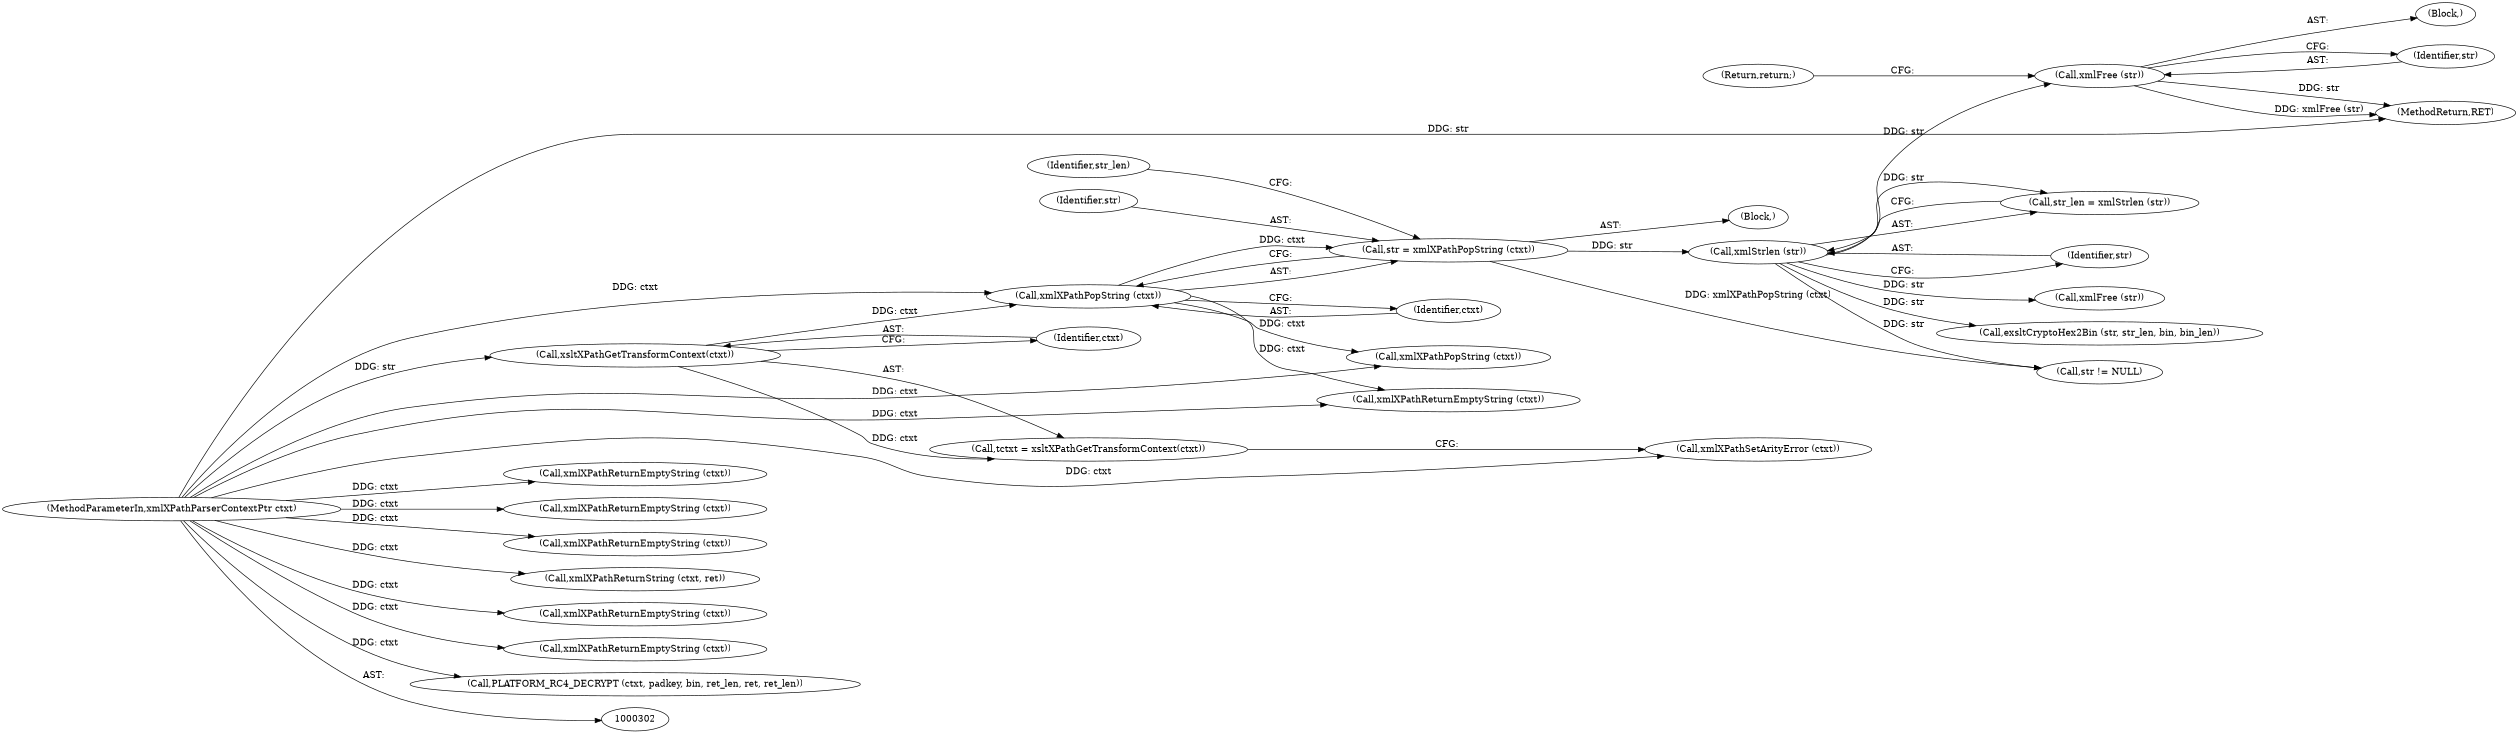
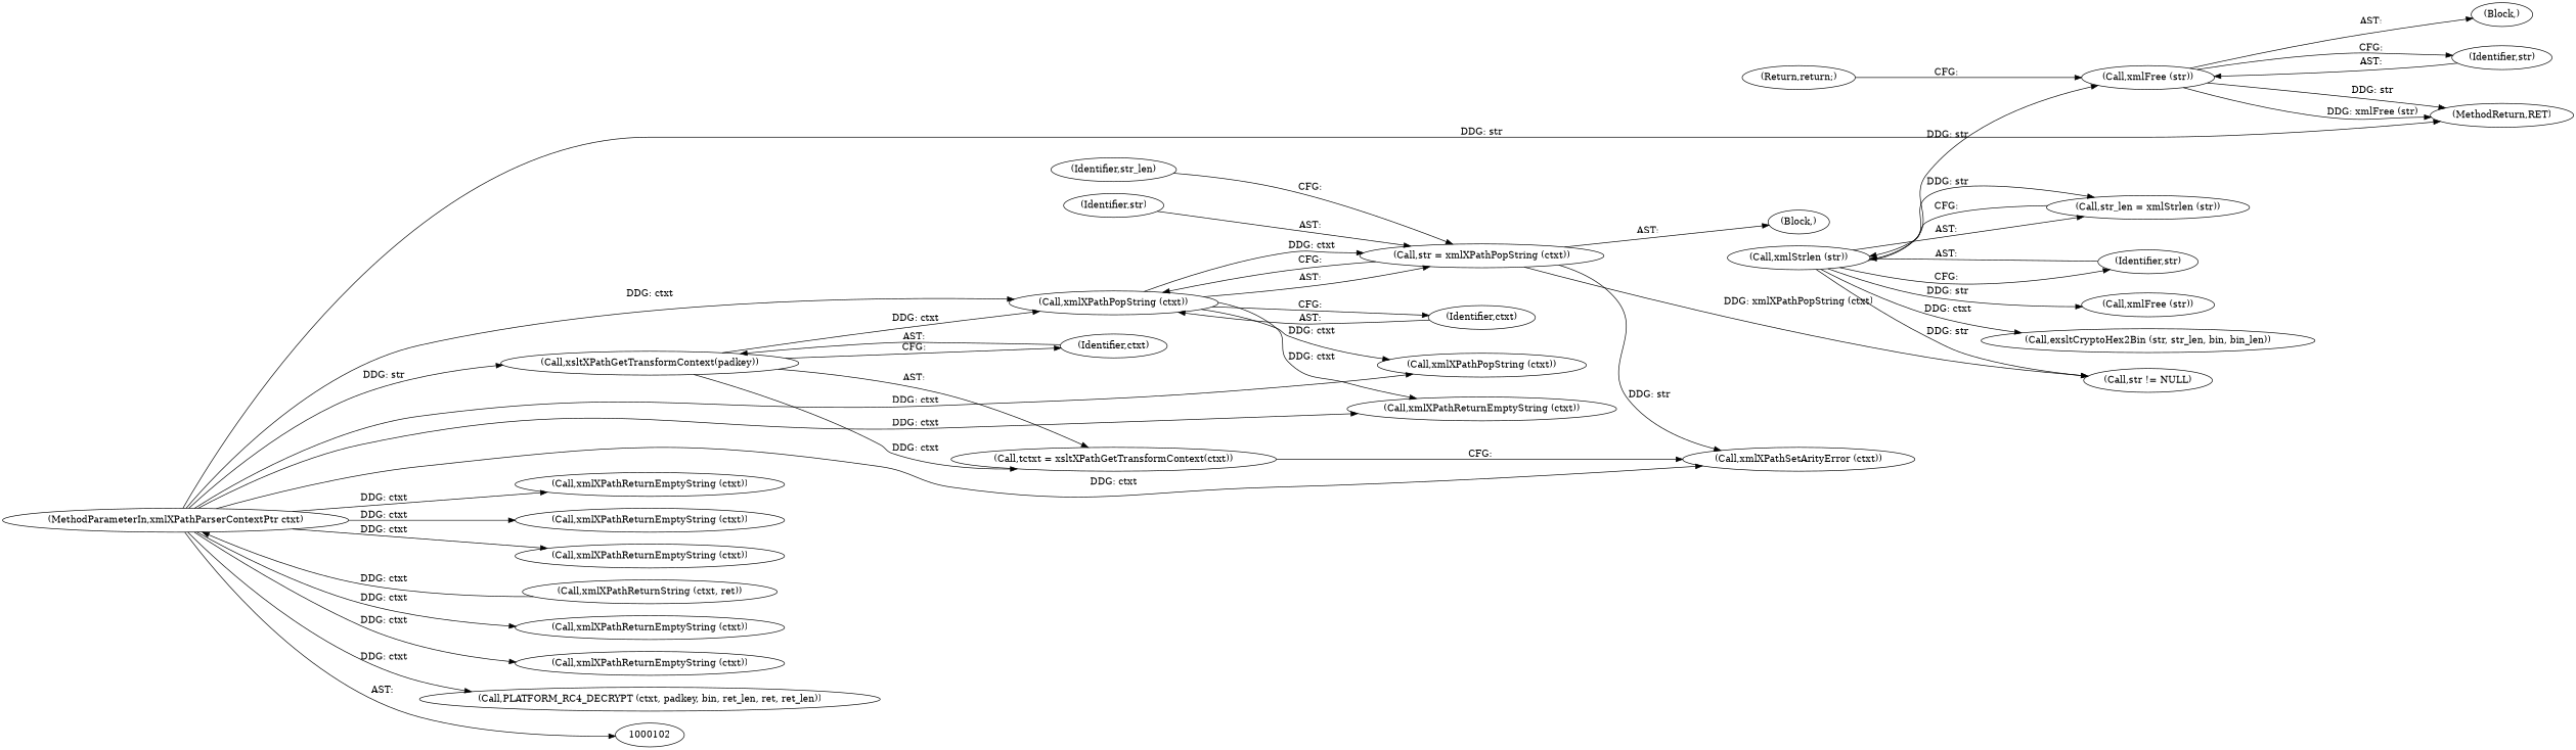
  digraph {
    rankdir=LR
    n1 [label="(Call,xmlFree (str))"]
    n2 [label="(Identifier,str)"]
    n3 [label="(MethodReturn,RET)"]
    n4 [label="(Block,)"]
    n5 [label="(Call,xmlStrlen (str))"]
    n6 [label="(Call,xmlFree (str))"]
    n7 [label="(Call,exsltCryptoHex2Bin (str, str_len, bin, bin_len))"]
    n8 [label="(Call,str_len = xmlStrlen (str))"]
    n9 [label="(Call,str != NULL)"]
    n10 [label="(Identifier,str)"]
    n11 [label="(Call,str = xmlXPathPopString (ctxt))"]
    n12 [label="(Call,xmlXPathPopString (ctxt))"]
    n13 [label="(Block,)"]
    n14 [label="(Identifier,ctxt)"]
    n15 [label="(Call,xmlXPathReturnEmptyString (ctxt))"]
    n16 [label="(Call,xmlXPathPopString (ctxt))"]
-   n17 [label="(Call,xsltXPathGetTransformContext(ctxt))"]
+   n17 [label="(Call,xsltXPathGetTransformContext(padkey))"]
    n18 [label="(Identifier,ctxt)"]
    n19 [label="(Call,tctxt = xsltXPathGetTransformContext(ctxt))"]
    n20 [label="(Call,xmlXPathSetArityError (ctxt))"]
    n21 [label="(MethodParameterIn,xmlXPathParserContextPtr ctxt)"]
    n22 [label="(Call,xmlXPathReturnEmptyString (ctxt))"]
    n23 [label="(Call,xmlXPathReturnEmptyString (ctxt))"]
    n24 [label="(Call,xmlXPathReturnEmptyString (ctxt))"]
    n25 [label="(Call,xmlXPathReturnString (ctxt, ret))"]
    n26 [label="(Call,xmlXPathReturnEmptyString (ctxt))"]
    n27 [label="(Call,xmlXPathReturnEmptyString (ctxt))"]
    n28 [label="(Call,PLATFORM_RC4_DECRYPT (ctxt, padkey, bin, ret_len, ret, ret_len))"]
-   1000102 [label=1000302]
+   1000102
    n30 [label="(Return,return;)"]
    n31 [label="(Identifier,str)"]
    n32 [label="(Identifier,str_len)"]
    n1 -> n2 [label="CFG: "]
    n1 -> n3 [label="DDG: str"]
    n1 -> n3 [label="DDG: xmlFree (str)"]
    n1 -> n4 [label="AST: "]
    n2 -> n1 [label="AST: "]
    n5 -> n1 [label="DDG: str"]
    n5 -> n6 [label="DDG: str"]
-   n5 -> n7 [label="DDG: str"]
+   n5 -> n7 [label="DDG: ctxt"]
    n5 -> n8 [label="AST: "]
    n5 -> n8 [label="DDG: str"]
    n5 -> n9 [label="DDG: str"]
    n5 -> n10 [label="CFG: "]
    n8 -> n5 [label="CFG: "]
    n10 -> n5 [label="AST: "]
-   n11 -> n5 [label="DDG: str"]
+   n11 -> n20 [label="DDG: str"]
    n11 -> n9 [label="DDG: xmlXPathPopString (ctxt)"]
    n11 -> n12 [label="CFG: "]
    n11 -> n13 [label="AST: "]
    n12 -> n11 [label="AST: "]
    n12 -> n11 [label="DDG: ctxt"]
    n12 -> n14 [label="CFG: "]
    n12 -> n15 [label="DDG: ctxt"]
    n12 -> n16 [label="DDG: ctxt"]
    n14 -> n12 [label="AST: "]
    n17 -> n12 [label="DDG: ctxt"]
    n17 -> n18 [label="CFG: "]
    n17 -> n19 [label="AST: "]
    n17 -> n19 [label="DDG: ctxt"]
    n18 -> n17 [label="AST: "]
    n19 -> n20 [label="CFG: "]
    n21 -> n3 [label="DDG: str"]
    n21 -> n12 [label="DDG: ctxt"]
    n21 -> n15 [label="DDG: ctxt"]
    n21 -> n16 [label="DDG: ctxt"]
    n21 -> n17 [label="DDG: str"]
    n21 -> n20 [label="DDG: ctxt"]
    n21 -> n22 [label="DDG: ctxt"]
    n21 -> n23 [label="DDG: ctxt"]
    n21 -> n24 [label="DDG: ctxt"]
-   n21 -> n25 [label="DDG: ctxt"]
+   n25 -> n21 [label="DDG: ctxt"]
    n21 -> n26 [label="DDG: ctxt"]
    n21 -> n27 [label="DDG: ctxt"]
    n21 -> n28 [label="DDG: ctxt"]
    n21 -> 1000102 [label="AST: "]
    n30 -> n1 [label="CFG: "]
    n31 -> n11 [label="AST: "]
    n32 -> n11 [label="CFG: "]
  }
